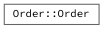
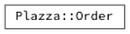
  digraph {
    rankdir=LR
    fontname="Source Code Pro"
-   n1 [color=grey40 fillcolor=white fontname="Source Code Pro" fontsize=10 height=0.2 label="Order::Order" shape=box style=filled width=0.4]
+   n1 [color=grey40 fillcolor=white fontname="Source Code Pro" fontsize=10 height=0.2 label="Plazza::Order" shape=box style=filled width=0.4]
  }
